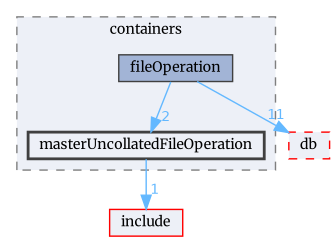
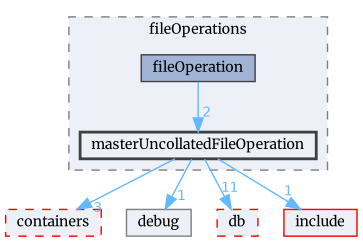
  digraph {
    compound=true
    fontname=Merriweather
    node [color=red fillcolor="#edf0f7" fontname=Merriweather fontsize=10 shape=box style=filled]
    edge [color=steelblue1 fontcolor=steelblue1 fontname=Merriweather fontsize=10 headlabel=1 labeldistance=1.5 labelfontname=Helvetica labelfontsize=10]
    n1 [color=grey25 fillcolor="#a2b4d6" height=0.2 label=fileOperation width=0.4]
    n2 [color=grey25 height=0.2 label=masterUncollatedFileOperation style="filled,bold" width=0.4]
+   n3 [height=0.2 label=containers style="filled,dashed" width=0.4]
+   n4 [color=grey50 height=0.2 label=debug width=0.4]
    n5 [height=0.2 label=db style="filled,dashed" width=0.4]
    n6 [height=0.2 label=include width=0.4]
    subgraph cluster_1 {
      bgcolor="#edf0f7"
      fontsize=10
-     label=containers
+     label=fileOperations
      pencolor=grey50
      style="filled,dashed"
      n1
      n2
    }
    n1 -> n2 [headlabel=2]
-   n1 -> n5 [headlabel=11]
+   n2 -> n3 [headlabel=3]
+   n2 -> n4
+   n2 -> n5 [headlabel=11]
    n2 -> n6
  }
